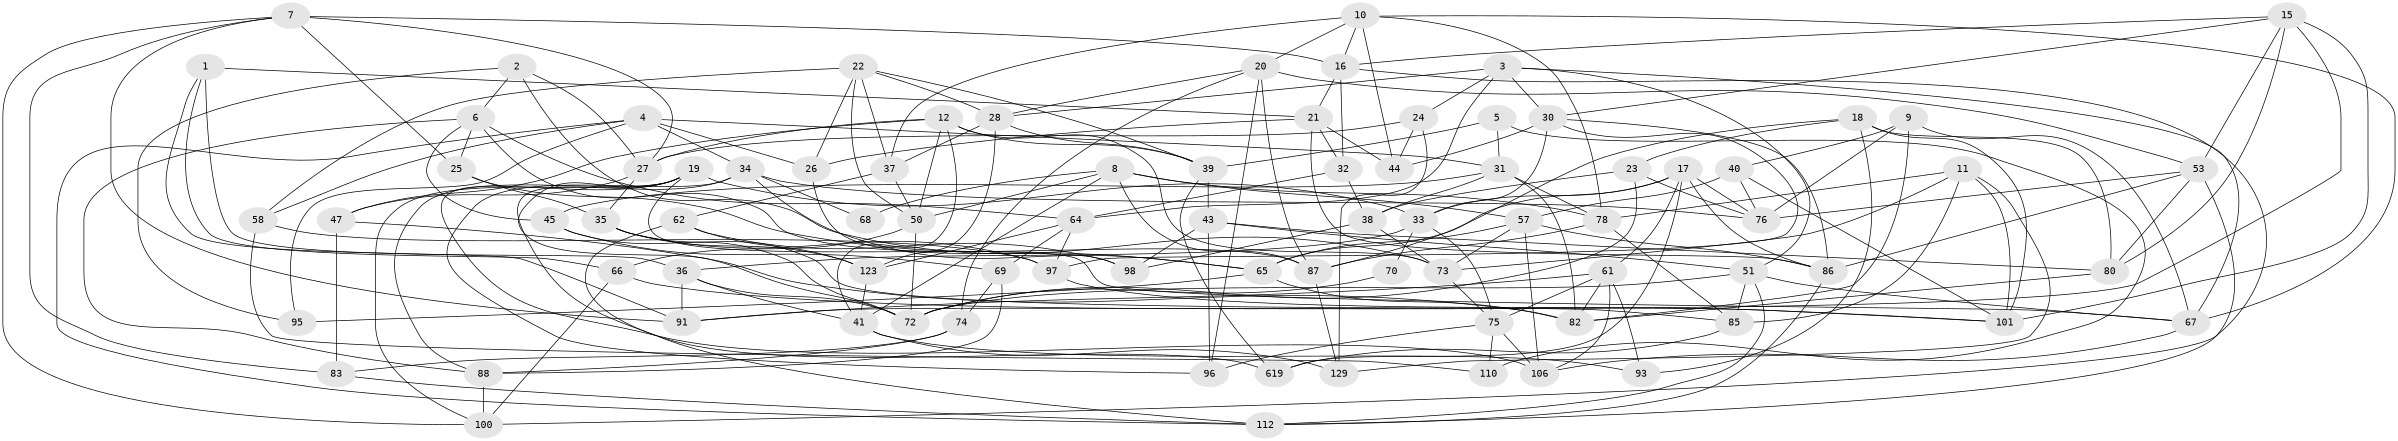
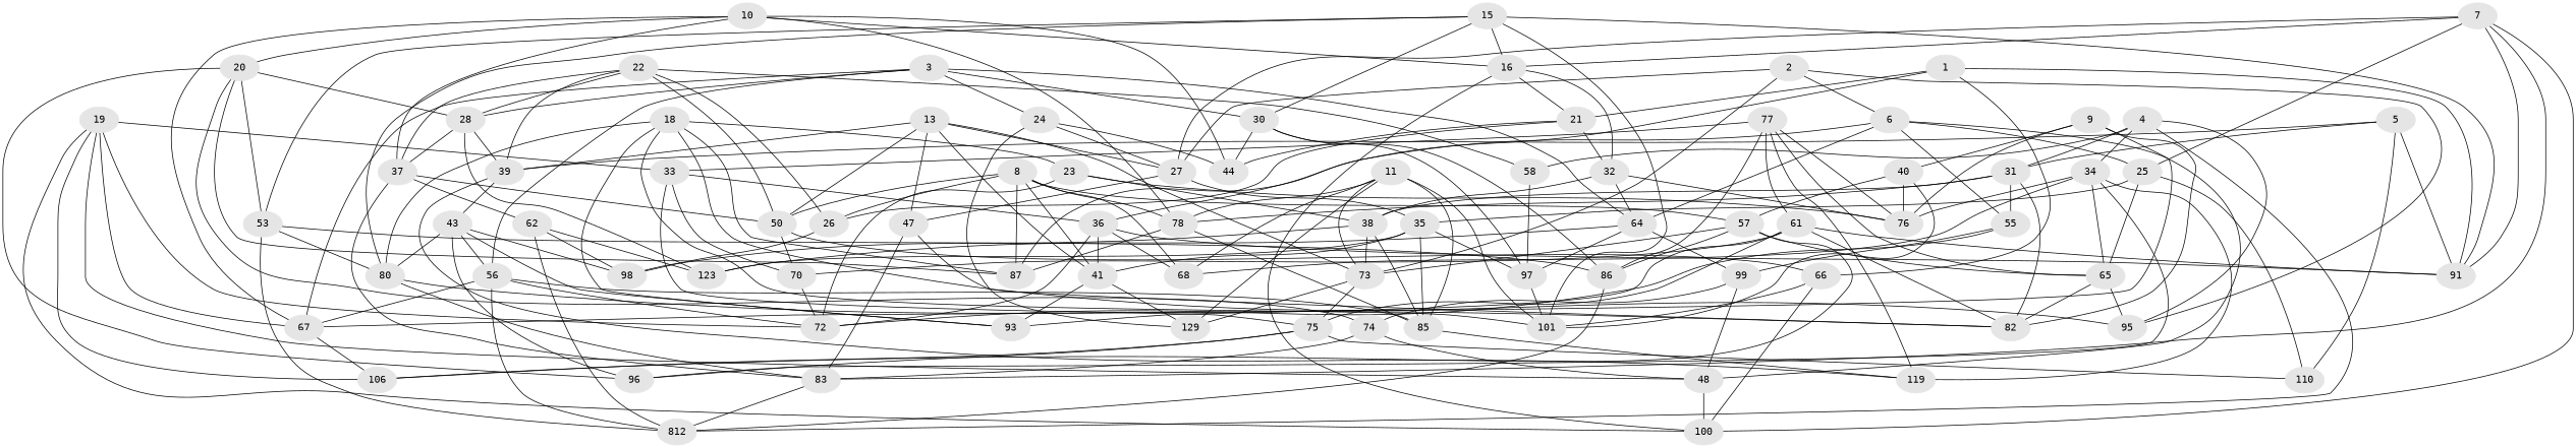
  graph {
    fontname="DejaVu Sans Mono"
    node [color=gray90 fontname="DejaVu Sans Mono" style=filled]
    edge [fontname="DejaVu Sans Mono"]
    21 [super="+48"]
    26
    44
    32
    86 [super="+105"]
    1
    36 [super="+42"]
    66
    91 [super="+117"]
    41 [super="+126"]
    68
    72 [super="+94"]
    100 [super="+136"]
    101 [super="+122"]
    6 [super="+52"]
    64 [super="+84"]
    25
-   45
+   45 [label=55]
    87 [super="+104"]
-   88 [super="+109"]
+   88 [super="+109" label=48]
    2
    27 [super="+90"]
    73 [super="+77"]
    95
    47
    35 [super="+49"]
    75 [super="+92"]
    3 [super="+133"]
    24
    28 [super="+116"]
    30 [super="+107"]
-   56 [super="+102" label=51]
+   56 [super="+102"]
    67 [super="+111"]
    129
    39 [super="+63"]
    37 [super="+114"]
    123
    33 [super="+51"]
    97
-   112 [super="+125"]
+   112 [super="+125" label=812]
    n41 [label=85 super="+99"]
-   69
+   69 [label=99]
    106
    4 [super="+131"]
    31 [super="+79"]
    34 [super="+46"]
    58
    98
    78 [super="+124"]
    82 [super="+115"]
    38 [super="+55"]
    76 [super="+118"]
    65 [super="+127"]
-   119 [label=619]
+   119
    96
    110
    5
    43 [super="+85"]
    7 [super="+121"]
    16 [super="+120"]
    83 [super="+108"]
    8 [super="+54"]
    50 [super="+130"]
    57 [super="+71"]
    93
    70
    9
    40
    10 [super="+135"]
    20 [super="+60"]
    53 [super="+134"]
    74
    62
    11 [super="+14"]
-   12 [super="+13"]
+   12 [super="+13" label=13]
    15 [super="+59"]
    80 [super="+132"]
-   17 [super="+103"]
+   17 [super="+103" label=77]
    61 [super="+89"]
    18 [super="+29"]
    23
    19 [super="+128"]
    22 [super="+113"]
    21 -- 26
    21 -- 44
    21 -- 32
-   21 -- 86
    26 -- 98
    32 -- 64
    32 -- 38
    86 -- 112
    1 -- 21
    1 -- 36
    1 -- 66
    1 -- 91
    36 -- 91
    36 -- 41
+   36 -- 68
    36 -- 72
    66 -- 100
    66 -- 101
    41 -- 129
    41 -- 93
    6 -- 64
    6 -- 25
    6 -- 45
    6 -- 87
    6 -- 88
    64 -- 123
    64 -- 97
    64 -- 69
    25 -- 35
    25 -- 65
    45 -- 72
    45 -- 69
-   87 -- 129
+   73 -- 129
    88 -- 100 [weight=2]
    2 -- 6
    2 -- 27
    2 -- 73
    2 -- 95
    27 -- 47
    27 -- 35
    73 -- 75
    47 -- 82
    47 -- 83
-   123 -- 41
+   35 -- 41
    35 -- 123
    35 -- 97
    35 -- n41
    75 -- 106
    75 -- 96
    75 -- 110
    3 -- 64
    3 -- 24
    3 -- 28
    3 -- 30
    3 -- 56
    3 -- 67
    24 -- 44
    24 -- 27
    24 -- 129
    28 -- 39
    28 -- 37
    28 -- 123
    30 -- 44
    30 -- 86
-   30 -- 33
    30 -- 97
    56 -- 72
    56 -- 67
    56 -- 112
    56 -- n41
    67 -- 106
    39 -- 119
    39 -- 43
+   37 -- 83
    37 -- 50
    37 -- 62
    33 -- 36
    33 -- 75
    33 -- 70
    97 -- 101
    n41 -- 119
    69 -- 88
    69 -- 74
-   4 -- 26
+   8 -- 26
    4 -- 95
    4 -- 112
    4 -- 31
    4 -- 34
    4 -- 58
    31 -- 45
    31 -- 78
    31 -- 82
    31 -- 38
    34 -- 68
    34 -- 76
    34 -- 65
    34 -- 119
    34 -- 96
    58 -- 97
-   58 -- 110
+   25 -- 110
    78 -- 87
    78 -- n41
    38 -- 73
+   38 -- n41
    38 -- 98
    65 -- 95
    65 -- 82
+   5 -- 91
    5 -- 39
    5 -- 31
    5 -- 110
    43 -- 56
    43 -- 98
    43 -- 96
+   43 -- 93
    43 -- 80
    7 -- 91
    7 -- 100
    7 -- 25
    7 -- 27
    7 -- 16
    7 -- 83
    16 -- 21
    16 -- 32
    16 -- 100
    83 -- 112
    8 -- 41
    8 -- 68
    8 -- 87
    8 -- 78
    8 -- 50
    8 -- 57
    50 -- 66
-   50 -- 72
+   50 -- 70
    57 -- 86
    57 -- 73
    57 -- 106
    57 -- 65
    70 -- 72
    9 -- 67
    9 -- 82
    9 -- 76
    9 -- 40
    40 -- 101
    40 -- 76
    40 -- 57
    10 -- 44
    10 -- 67
    10 -- 37
    10 -- 78
    10 -- 16
    10 -- 20
    20 -- 87
    20 -- 28
    20 -- 96
    20 -- 53
    20 -- 74
    53 -- 86
    53 -- 112
-   53 -- 76
+   32 -- 76
    53 -- 80
    74 -- 88
    74 -- 83
    62 -- 123
    62 -- 112
    62 -- 98
+   11 -- 68
    11 -- 101
    11 -- 73
    11 -- 129
    11 -- n41
    11 -- 78
    12 -- 41
    12 -- 27
    12 -- 73
    12 -- 47
    12 -- 39
    12 -- 50
    15 -- 91
    15 -- 101
    15 -- 30
    15 -- 16
    15 -- 53
    15 -- 80
    80 -- 82
+   80 -- 83
    17 -- 86
    17 -- 33
    17 -- 76
    17 -- 65
    17 -- 119
    17 -- 61
    61 -- 91
    61 -- 75
    61 -- 82
    61 -- 93
-   61 -- 106
+   61 -- 70
    18 -- 101
    18 -- 87
+   18 -- 95
    18 -- 93
    18 -- 80
    18 -- 23
    23 -- 72
    23 -- 38
    23 -- 76
    19 -- 72
    19 -- 100
    19 -- 88
    19 -- 67
    19 -- 33
    19 -- 106
    22 -- 26
    22 -- 28
    22 -- 39
    22 -- 37
    22 -- 58
    22 -- 50
  }
